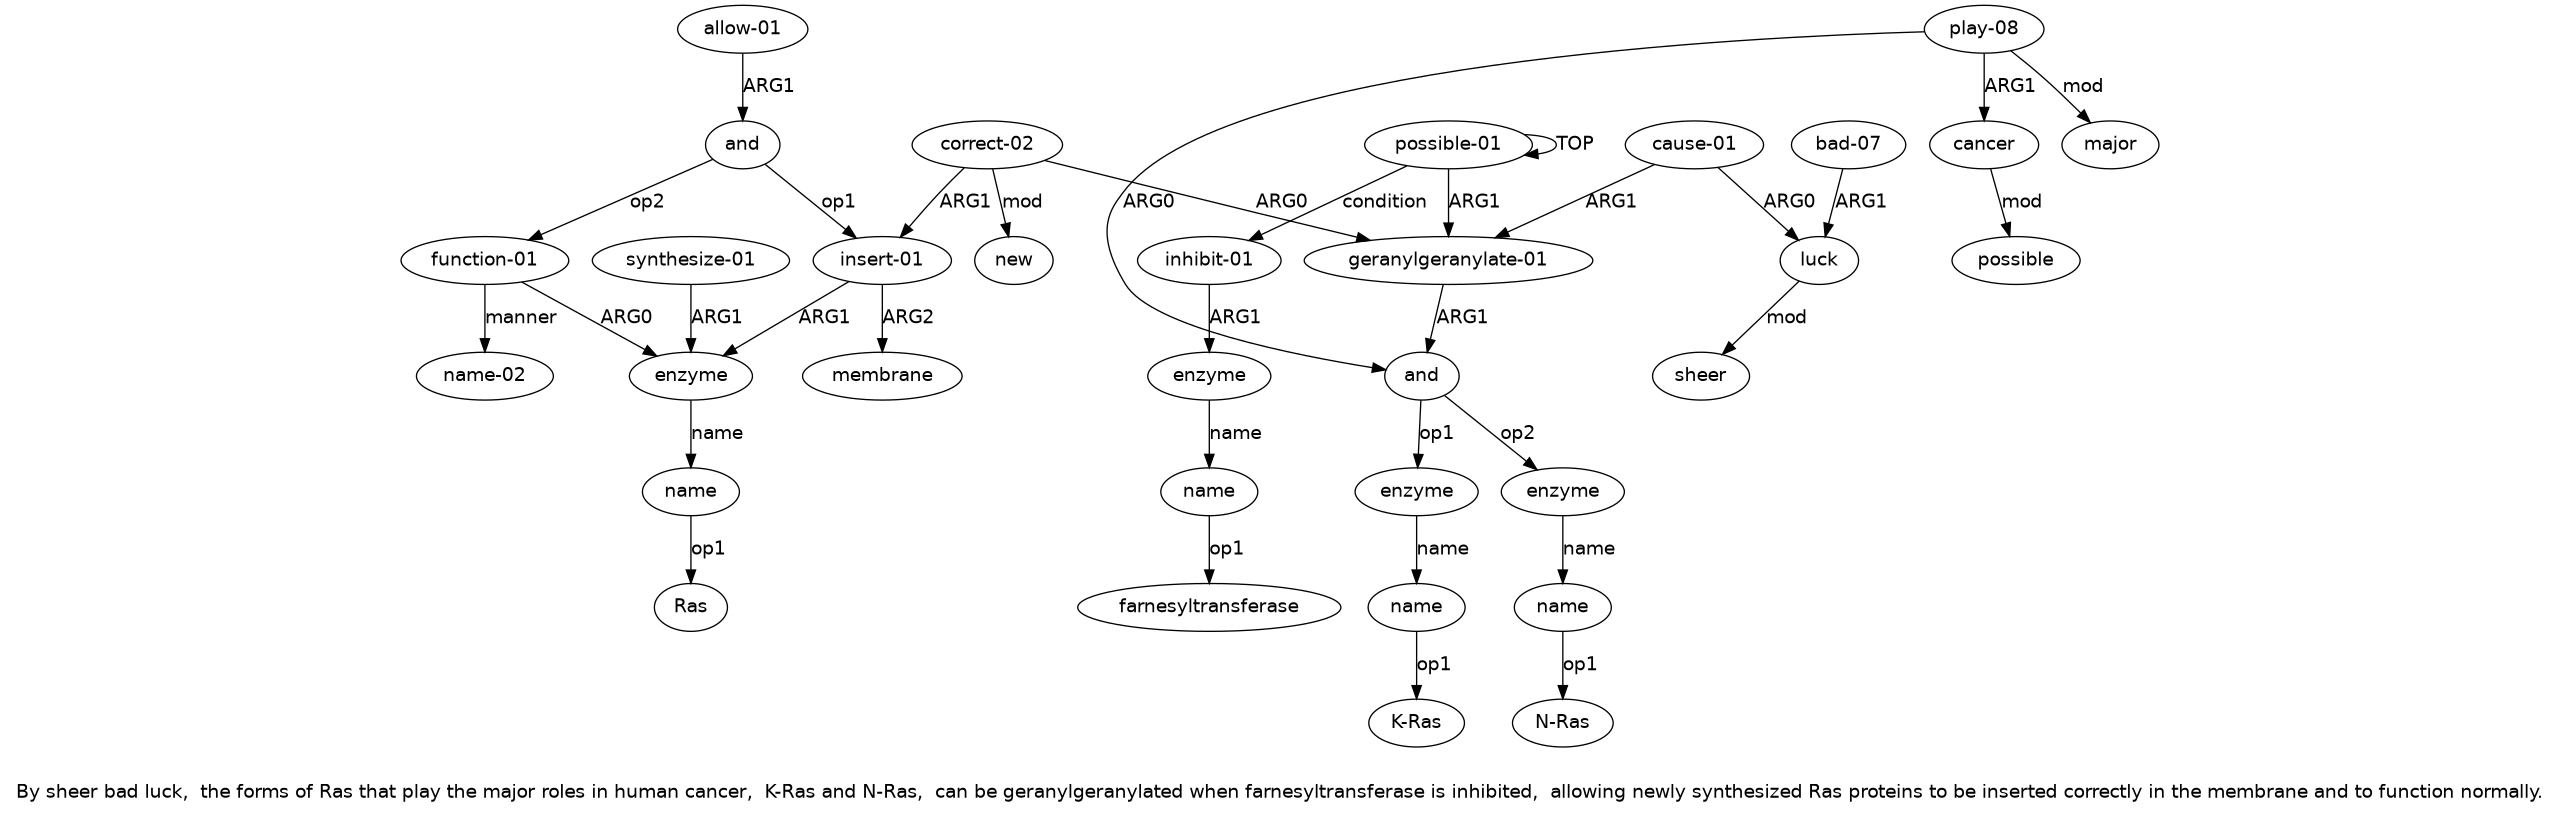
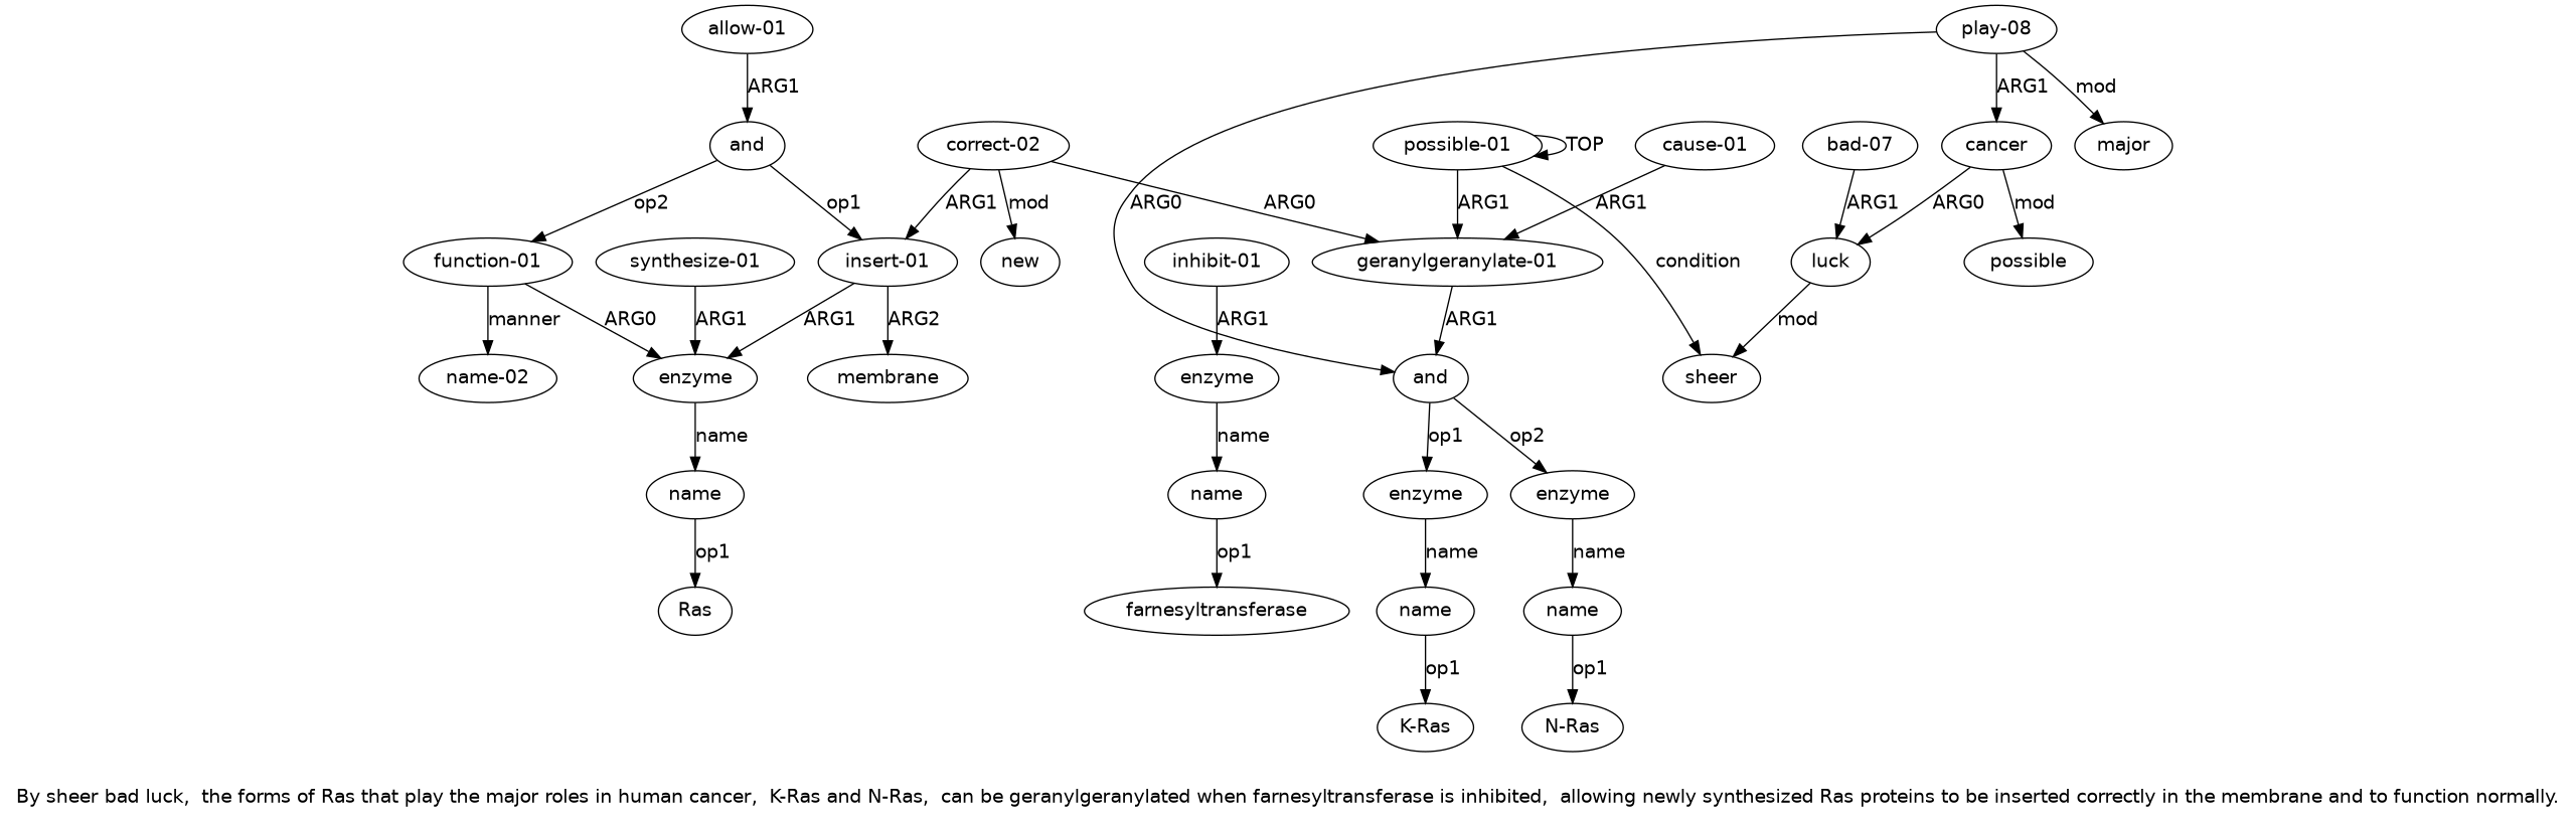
  digraph {
    fontname="DejaVu Sans"
    label="By sheer bad luck,  the forms of Ras that play the major roles in human cancer,  K-Ras and N-Ras,  can be geranylgeranylated when farnesyltransferase is inhibited,  allowing newly synthesized Ras proteins to be inserted correctly in the membrane and to function normally."
    node [color=black fontname="DejaVu Sans" gold_ind=-1 gold_label=enzyme test_ind=-1 test_label=enzyme]
    edge [color=black fontname="DejaVu Sans" gold_label=ARG1 test_label=ARG1]
    n1 [gold_ind=20 gold_label="synthesize-01" label="synthesize-01" test_ind=20 test_label="synthesize-01"]
    n2 [gold_ind=18 label=enzyme test_ind=18]
    n3 [gold_ind=21 gold_label=new label=new test_ind=21 test_label=new]
    n4 [gold_ind=19 gold_label=name label=name test_ind=19 test_label=name]
    n5 [gold_label=Ras label=Ras test_label=Ras]
    n6 [gold_ind=22 gold_label=membrane label=membrane test_ind=22 test_label=membrane]
    n7 [gold_ind=23 gold_label="correct-02" label="correct-02" test_ind=23 test_label="correct-02"]
    n8 [gold_ind=17 gold_label="insert-01" label="insert-01" test_ind=17 test_label="insert-01"]
    n9 [gold_ind=1 gold_label="geranylgeranylate-01" label="geranylgeranylate-01" test_ind=1 test_label="geranylgeranylate-01"]
    n10 [gold_ind=24 gold_label="function-01" label="function-01" test_ind=24 test_label="function-01"]
    n11 [gold_ind=25 gold_label="normal-02" label="name-02" test_ind=25 test_label="normal-02"]
    n12 [gold_ind=26 gold_label="inhibit-01" label="inhibit-01" test_ind=26 test_label="inhibit-01"]
    n13 [gold_ind=27 label=enzyme test_ind=27]
    n14 [gold_ind=28 gold_label=name label=name test_ind=28 test_label=name]
    n15 [gold_label=farnesyltransferase label=farnesyltransferase test_label=farnesyltransferase]
    n16 [gold_label="K-Ras" label="K-Ras" test_label="K-Ras"]
    n17 [gold_label="N-Ras" label="N-Ras" test_label="N-Ras"]
    n18 [gold_ind=15 gold_label="allow-01" label="allow-01" test_ind=15 test_label="allow-01"]
    n19 [gold_ind=16 gold_label=and label=and test_ind=16 test_label=and]
    n20 [gold_ind=2 gold_label=and label=and test_ind=2 test_label=and]
    n21 [gold_ind=3 label=enzyme test_ind=3]
    n22 [gold_ind=5 label=enzyme test_ind=5]
    n23 [gold_ind=14 gold_label=sheer label=sheer test_ind=14 test_label=sheer]
    n24 [gold_ind=11 gold_label="cause-01" label="cause-01" test_ind=11 test_label="cause-01"]
    n25 [gold_ind=12 gold_label=luck label=luck test_ind=12 test_label=luck]
    n26 [gold_ind=10 gold_label=major label=major test_ind=10 test_label=major]
    n27 [gold_ind=13 gold_label="bad-07" label="bad-07" test_ind=13 test_label="bad-07"]
    n28 [gold_ind=4 gold_label=name label=name test_ind=4 test_label=name]
    n29 [gold_ind=6 gold_label=name label=name test_ind=6 test_label=name]
    n30 [gold_ind=0 gold_label="possible-01" label="possible-01" test_ind=0 test_label="possible-01"]
    n31 [gold_ind=7 gold_label="play-08" label="play-08" test_ind=7 test_label="play-08"]
    n32 [gold_ind=8 gold_label=cancer label=cancer test_ind=8 test_label=cancer]
    n33 [gold_ind=9 gold_label=human label=possible test_ind=9 test_label=human]
    n1 -> n2 [label=ARG1]
    n2 -> n4 [gold_label=name label=name test_label=name]
    n4 -> n5 [gold_label=op1 label=op1 test_label=op1]
    n7 -> n3 [gold_label=mod label=mod test_label=mod]
    n7 -> n8 [label=ARG1]
    n7 -> n9 [gold_label=ARG0 label=ARG0 test_label=ARG0]
    n8 -> n2 [label=ARG1]
    n8 -> n6 [gold_label=ARG2 label=ARG2 test_label=ARG2]
    n9 -> n20 [label=ARG1]
    n10 -> n2 [gold_label=ARG0 label=ARG0 test_label=ARG0]
    n10 -> n11 [gold_label=manner label=manner test_label=manner]
    n12 -> n13 [label=ARG1]
    n13 -> n14 [gold_label=name label=name test_label=name]
    n14 -> n15 [gold_label=op1 label=op1 test_label=op1]
    n18 -> n19 [label=ARG1]
    n19 -> n8 [gold_label=op1 label=op1 test_label=op1]
    n19 -> n10 [gold_label=op2 label=op2 test_label=op2]
    n20 -> n21 [gold_label=op1 label=op1 test_label=op1]
    n20 -> n22 [gold_label=op2 label=op2 test_label=op2]
    n21 -> n28 [gold_label=name label=name test_label=name]
    n22 -> n29 [gold_label=name label=name test_label=name]
    n24 -> n9 [label=ARG1]
-   n24 -> n25 [gold_label=ARG0 label=ARG0 test_label=ARG0]
+   n32 -> n25 [gold_label=ARG0 label=ARG0 test_label=ARG0]
    n25 -> n23 [gold_label=mod label=mod test_label=mod]
    n27 -> n25 [label=ARG1]
    n28 -> n16 [gold_label=op1 label=op1 test_label=op1]
    n29 -> n17 [gold_label=op1 label=op1 test_label=op1]
    n30 -> n9 [label=ARG1]
-   n30 -> n12 [gold_label=condition label=condition test_label=condition]
+   n30 -> n23 [gold_label=condition label=condition test_label=condition]
    n30 -> n30 [gold_label=TOP label=TOP test_label=TOP]
    n31 -> n20 [gold_label=ARG0 label=ARG0 test_label=ARG0]
    n31 -> n26 [gold_label=mod label=mod test_label=mod]
    n31 -> n32 [label=ARG1]
    n32 -> n33 [gold_label=mod label=mod test_label=mod]
  }
